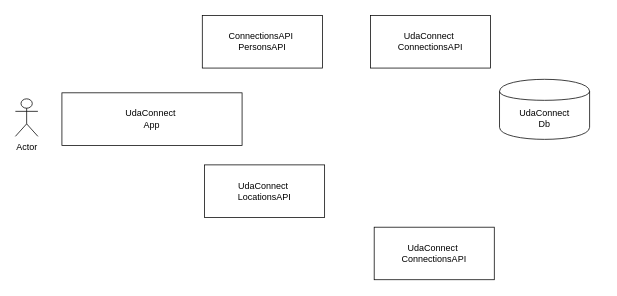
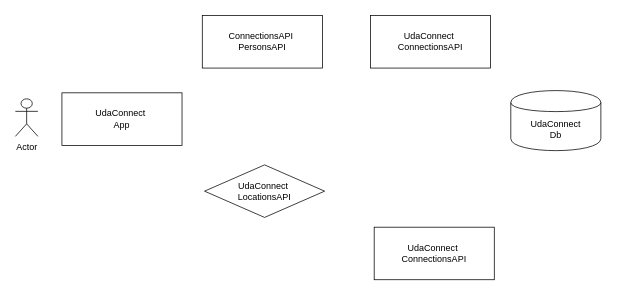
  <mxCell id="0" />
  <mxCell id="1" parent="0" />
  <mxCell id="2" value="Actor" style="shape=umlActor;verticalLabelPosition=bottom;verticalAlign=top;html=1;outlineConnect=0;" vertex="1" parent="1"><mxGeometry x="20" y="131" width="30" height="50" as="geometry" /></mxCell>
  <mxCell id="3" value="ConnectionsAPI&amp;nbsp;&lt;br&gt;PersonsAPI" style="whiteSpace=wrap;html=1;" vertex="1" parent="1"><mxGeometry x="269" y="20" width="160" height="70" as="geometry" /></mxCell>
- <mxCell id="4" value="UdaConnect&amp;nbsp;&lt;br&gt;LocationsAPI" style="whiteSpace=wrap;html=1;" vertex="1" parent="1"><mxGeometry x="272" y="219" width="160" height="70" as="geometry" /></mxCell>
+ <mxCell id="4" value="UdaConnect&amp;nbsp;&lt;br&gt;LocationsAPI" style="rhombus;whiteSpace=wrap;html=1;" vertex="1" parent="1"><mxGeometry x="272" y="219" width="160" height="70" as="geometry" /></mxCell>
  <mxCell id="5" value="UdaConnect&amp;nbsp;&lt;br&gt;ConnectionsAPI" style="whiteSpace=wrap;html=1;" vertex="1" parent="1"><mxGeometry x="493" y="20" width="160" height="70" as="geometry" /></mxCell>
- <mxCell id="6" value="UdaConnect&amp;nbsp;&lt;br&gt;App" style="whiteSpace=wrap;html=1;" vertex="1" parent="1"><mxGeometry x="82" y="123" width="240" height="70" as="geometry" /></mxCell>
- <mxCell id="7" value="UdaConnect&lt;br&gt;Db" style="shape=cylinder;whiteSpace=wrap;html=1;boundedLbl=1;backgroundOutline=1;" vertex="1" parent="1"><mxGeometry x="665" y="105" width="120" height="80" as="geometry" /></mxCell>
+ <mxCell id="6" value="UdaConnect&amp;nbsp;&lt;br&gt;App" style="whiteSpace=wrap;html=1;" vertex="1" parent="1"><mxGeometry x="82" y="123" width="160" height="70" as="geometry" /></mxCell>
+ <mxCell id="7" value="UdaConnect&lt;br&gt;Db" style="shape=cylinder;whiteSpace=wrap;html=1;boundedLbl=1;backgroundOutline=1;" vertex="1" parent="1"><mxGeometry x="680" y="120" width="120" height="80" as="geometry" /></mxCell>
  <mxCell id="8" value="UdaConnect&amp;nbsp;&lt;br&gt;ConnectionsAPI" style="whiteSpace=wrap;html=1;" vertex="1" parent="1"><mxGeometry x="498" y="302" width="160" height="70" as="geometry" /></mxCell>
